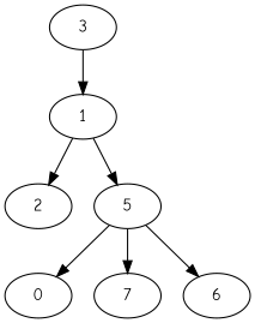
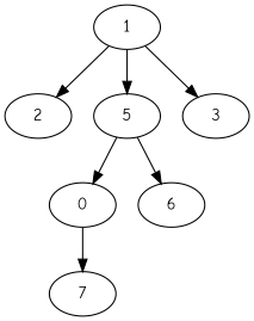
  digraph {
    fontname="Comic Neue"
    node [fontname="Comic Neue"]
    edge [fontname="Comic Neue"]
    n1 [label=0]
    n2 [label=1]
    n3 [label=2]
    n4 [label=5]
    n5 [label=3]
    n6 [label=7]
    n7 [label=6]
    n2 -> n3
    n2 -> n4
    n4 -> n1
-   n4 -> n6
+   n1 -> n6
    n4 -> n7
-   n5 -> n2
+   n2 -> n5
  }
